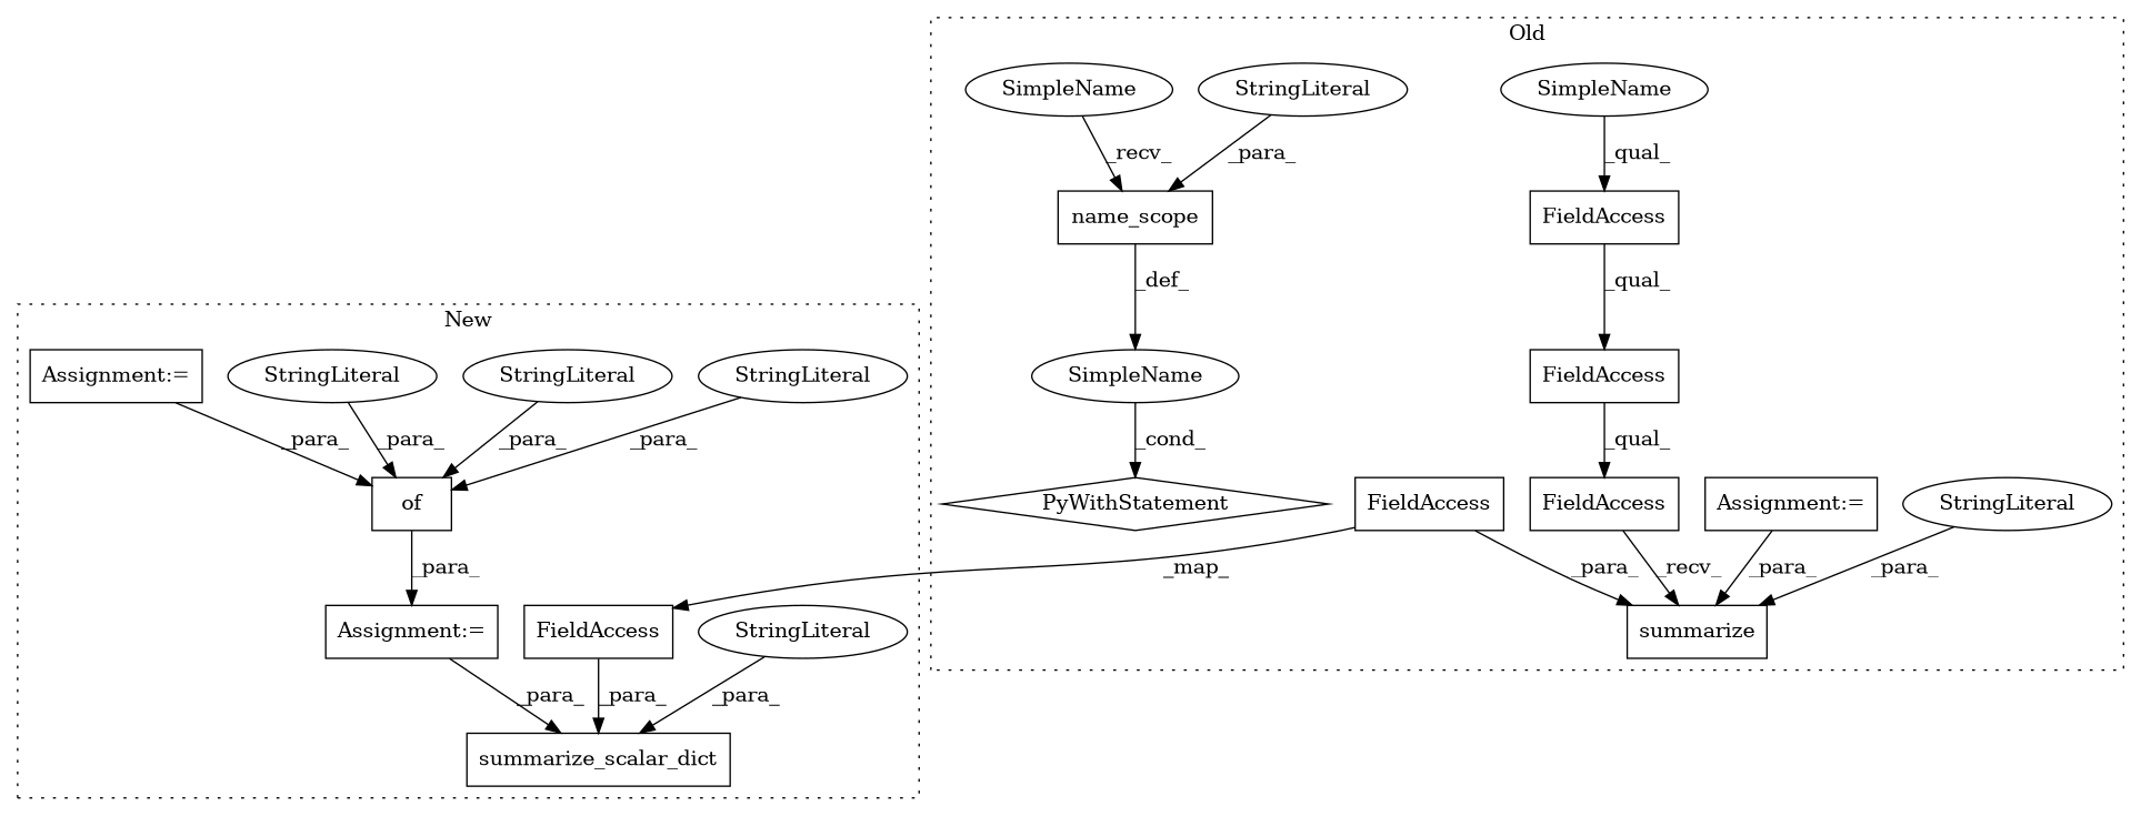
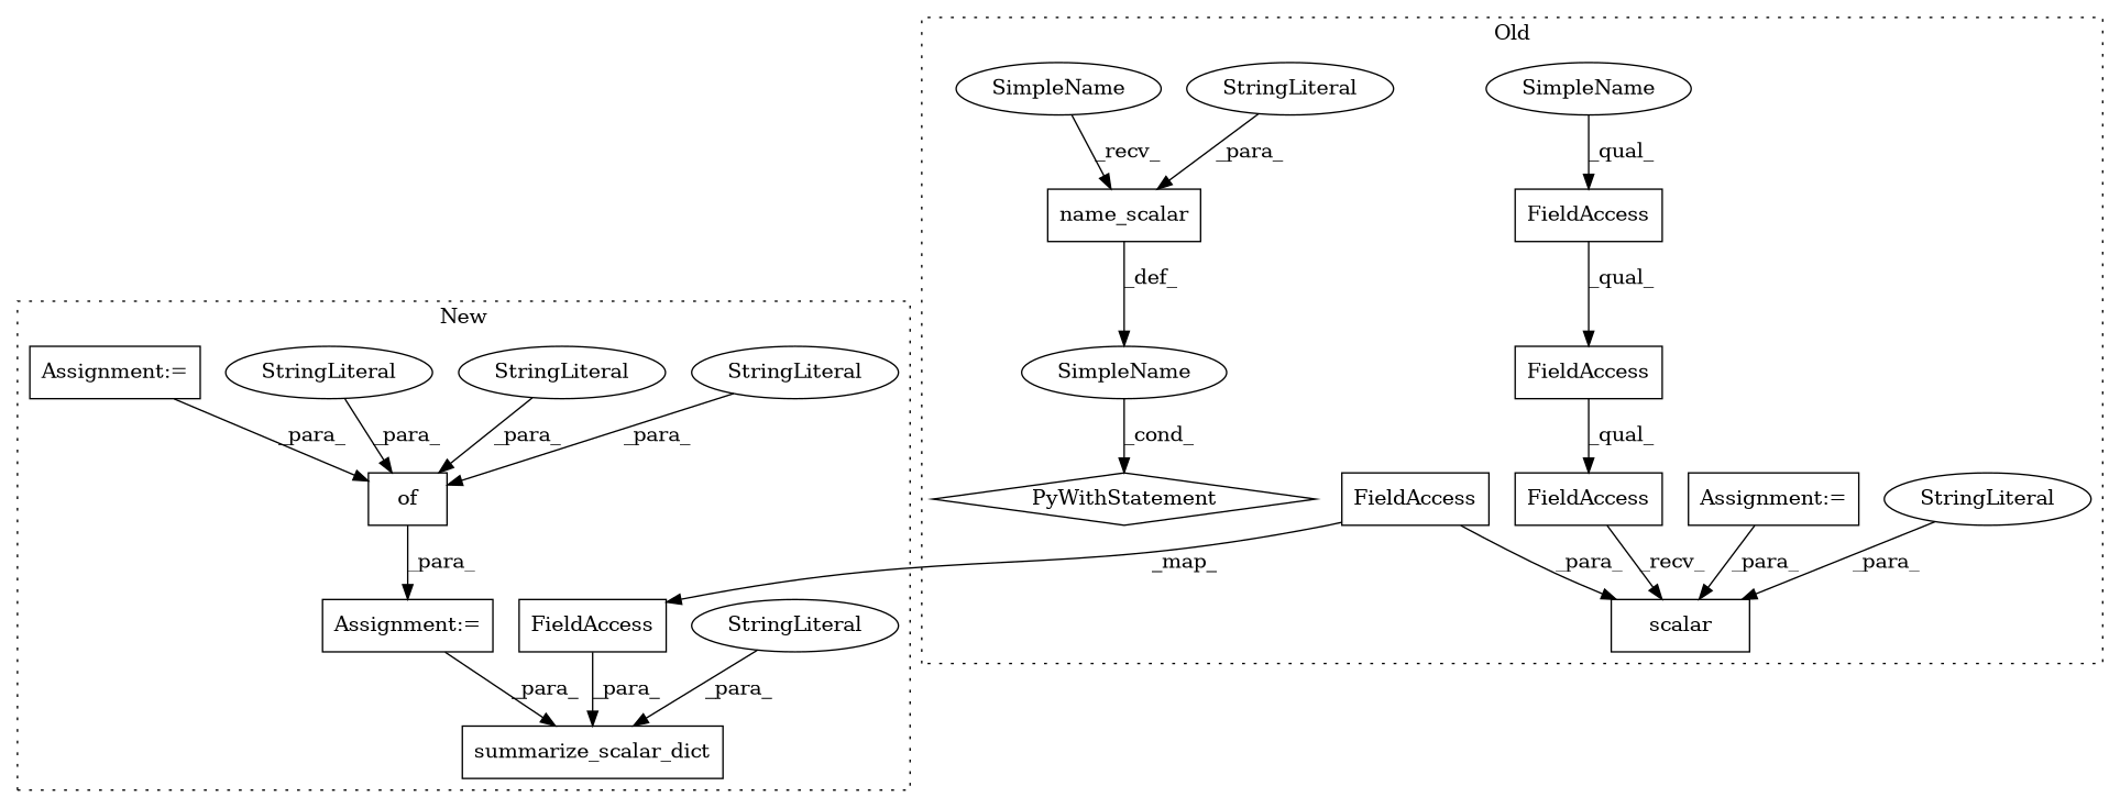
  digraph {
    node [a=45 l=9 s=10151 shape=box]
-   n1 [a=32 l="11,1" label=name_scope s="10118,10138"]
+   n1 [a=32 l="11,1" label=name_scalar s="10118,10138"]
    n2 [a=104 l="10,2" label=PyWithStatement s="10097,10139" shape=diamond]
    n3 [a=42 label=SimpleName shape=ellipse l="" s=""]
-   n4 [a=32 l="7,1" label=summarize s="10180,10222"]
+   n4 [a=32 l="7,1" label=scalar s="10180,10222"]
    n5 [l=6 label=StringLiteral s=10187 shape=ellipse]
    n6 [label=StringLiteral s=10129 shape=ellipse]
    n7 [a=22 l=17 label=FieldAccess]
    n8 [a=22 l=28 label=FieldAccess]
    n9 [a=22 l=20 label=FieldAccess]
    n10 [a=22 l=23 label=FieldAccess s=10199]
    n11 [a=7 l=2 label="Assignment:=" s=9914]
    n12 [a=42 l=10 label=SimpleName shape=ellipse]
    n13 [a=42 l=10 label=SimpleName s=10107 shape=ellipse]
    n14 [a=32 l="22,1" label=summarize_scalar_dict s="10178,10245"]
    n15 [label=StringLiteral s=10236 shape=ellipse]
    n16 [a=32 l="3,1" label=of s="10073,10162"]
    n17 [label=StringLiteral s=10076 shape=ellipse]
    n18 [l=10 label=StringLiteral s=10104 shape=ellipse]
    n19 [l=12 label=StringLiteral s=10139 shape=ellipse]
    n20 [a=7 l=1 label="Assignment:=" s=10029]
    n21 [a=7 l=1 label="Assignment:=" s=10068]
    n22 [a=22 l=23 label=FieldAccess s=10212]
    subgraph cluster_1 {
      label=Old
      style=dotted
      n1
      n2
      n3
      n4
      n5
      n6
      n7
      n8
      n9
      n10
      n11
      n12
      n13
    }
    subgraph cluster_2 {
      label=New
      style=dotted
      n14
      n15
      n16
      n17
      n18
      n19
      n20
      n21
      n22
    }
    n1 -> n3 [label=_def_]
    n3 -> n2 [label=_cond_]
    n5 -> n4 [label=_para_]
    n6 -> n1 [label=_para_]
    n7 -> n9 [label=_qual_]
    n8 -> n4 [label=_recv_]
    n9 -> n8 [label=_qual_]
    n10 -> n4 [label=_para_]
    n10 -> n22 [label=_map_]
    n11 -> n4 [label=_para_]
    n12 -> n7 [label=_qual_]
    n13 -> n1 [label=_recv_]
    n15 -> n14 [label=_para_]
    n16 -> n21 [label=_para_]
    n17 -> n16 [label=_para_]
    n18 -> n16 [label=_para_]
    n19 -> n16 [label=_para_]
    n20 -> n16 [label=_para_]
    n21 -> n14 [label=_para_]
    n22 -> n14 [label=_para_]
  }
